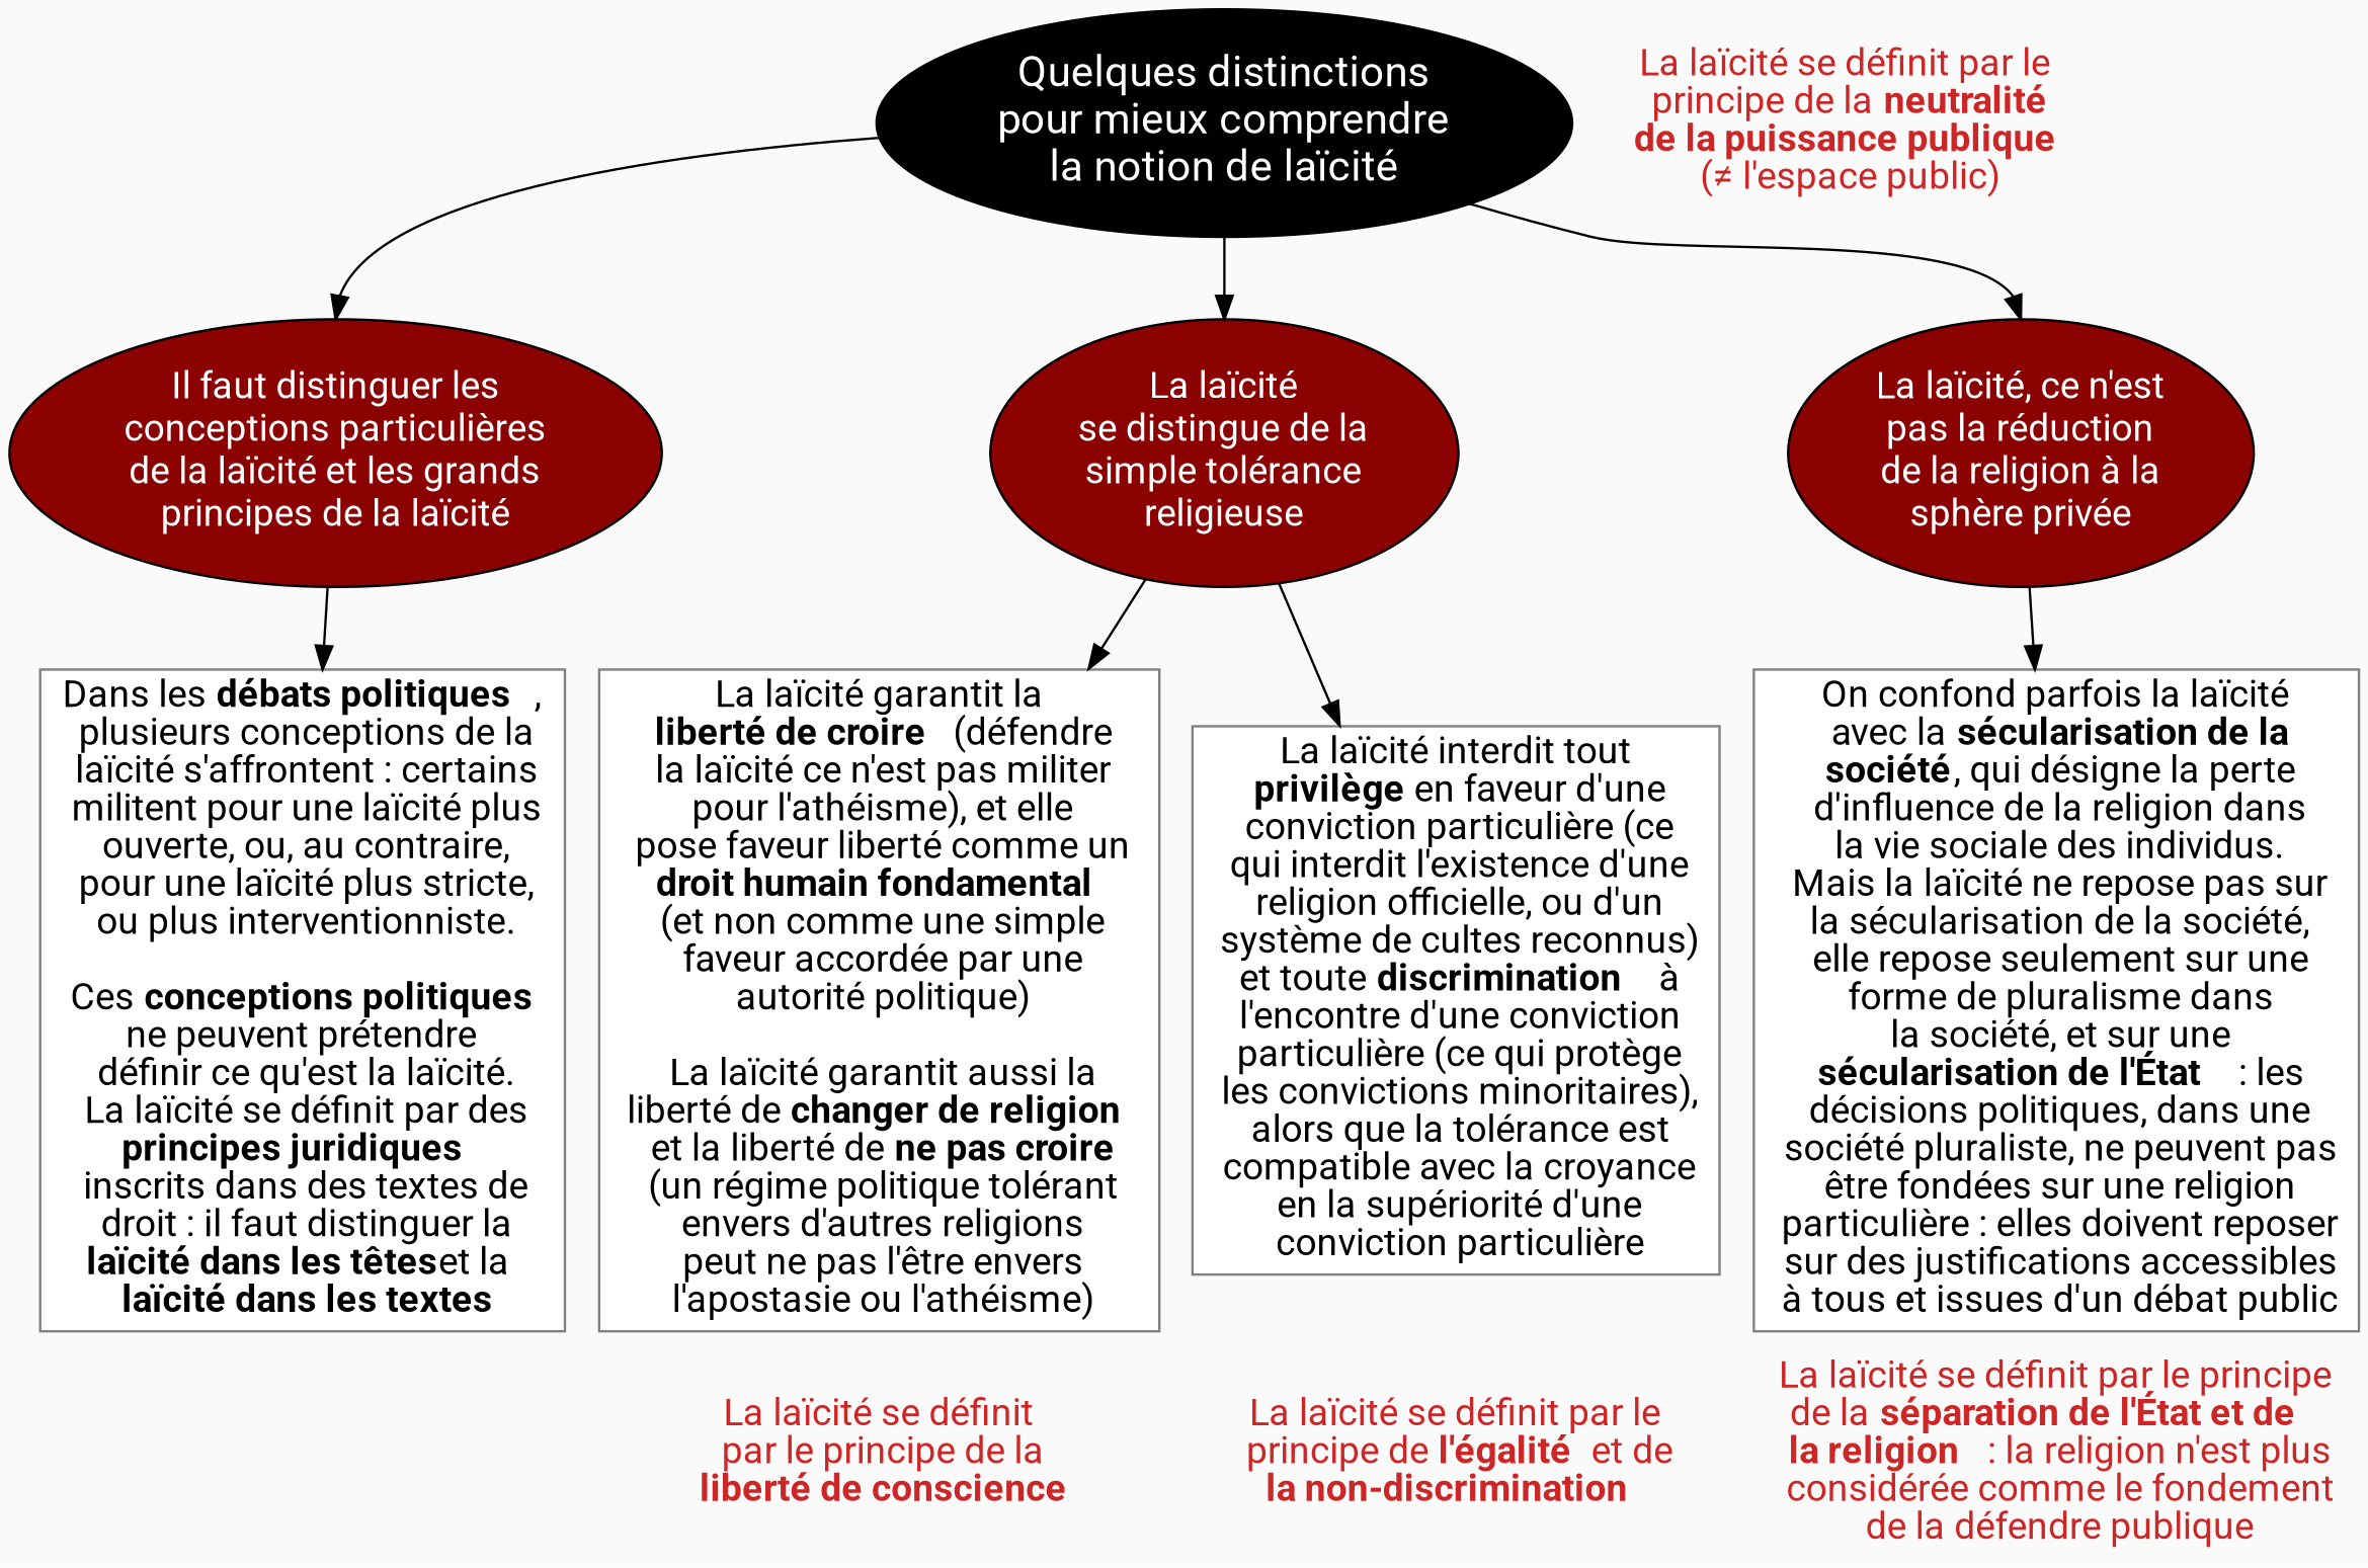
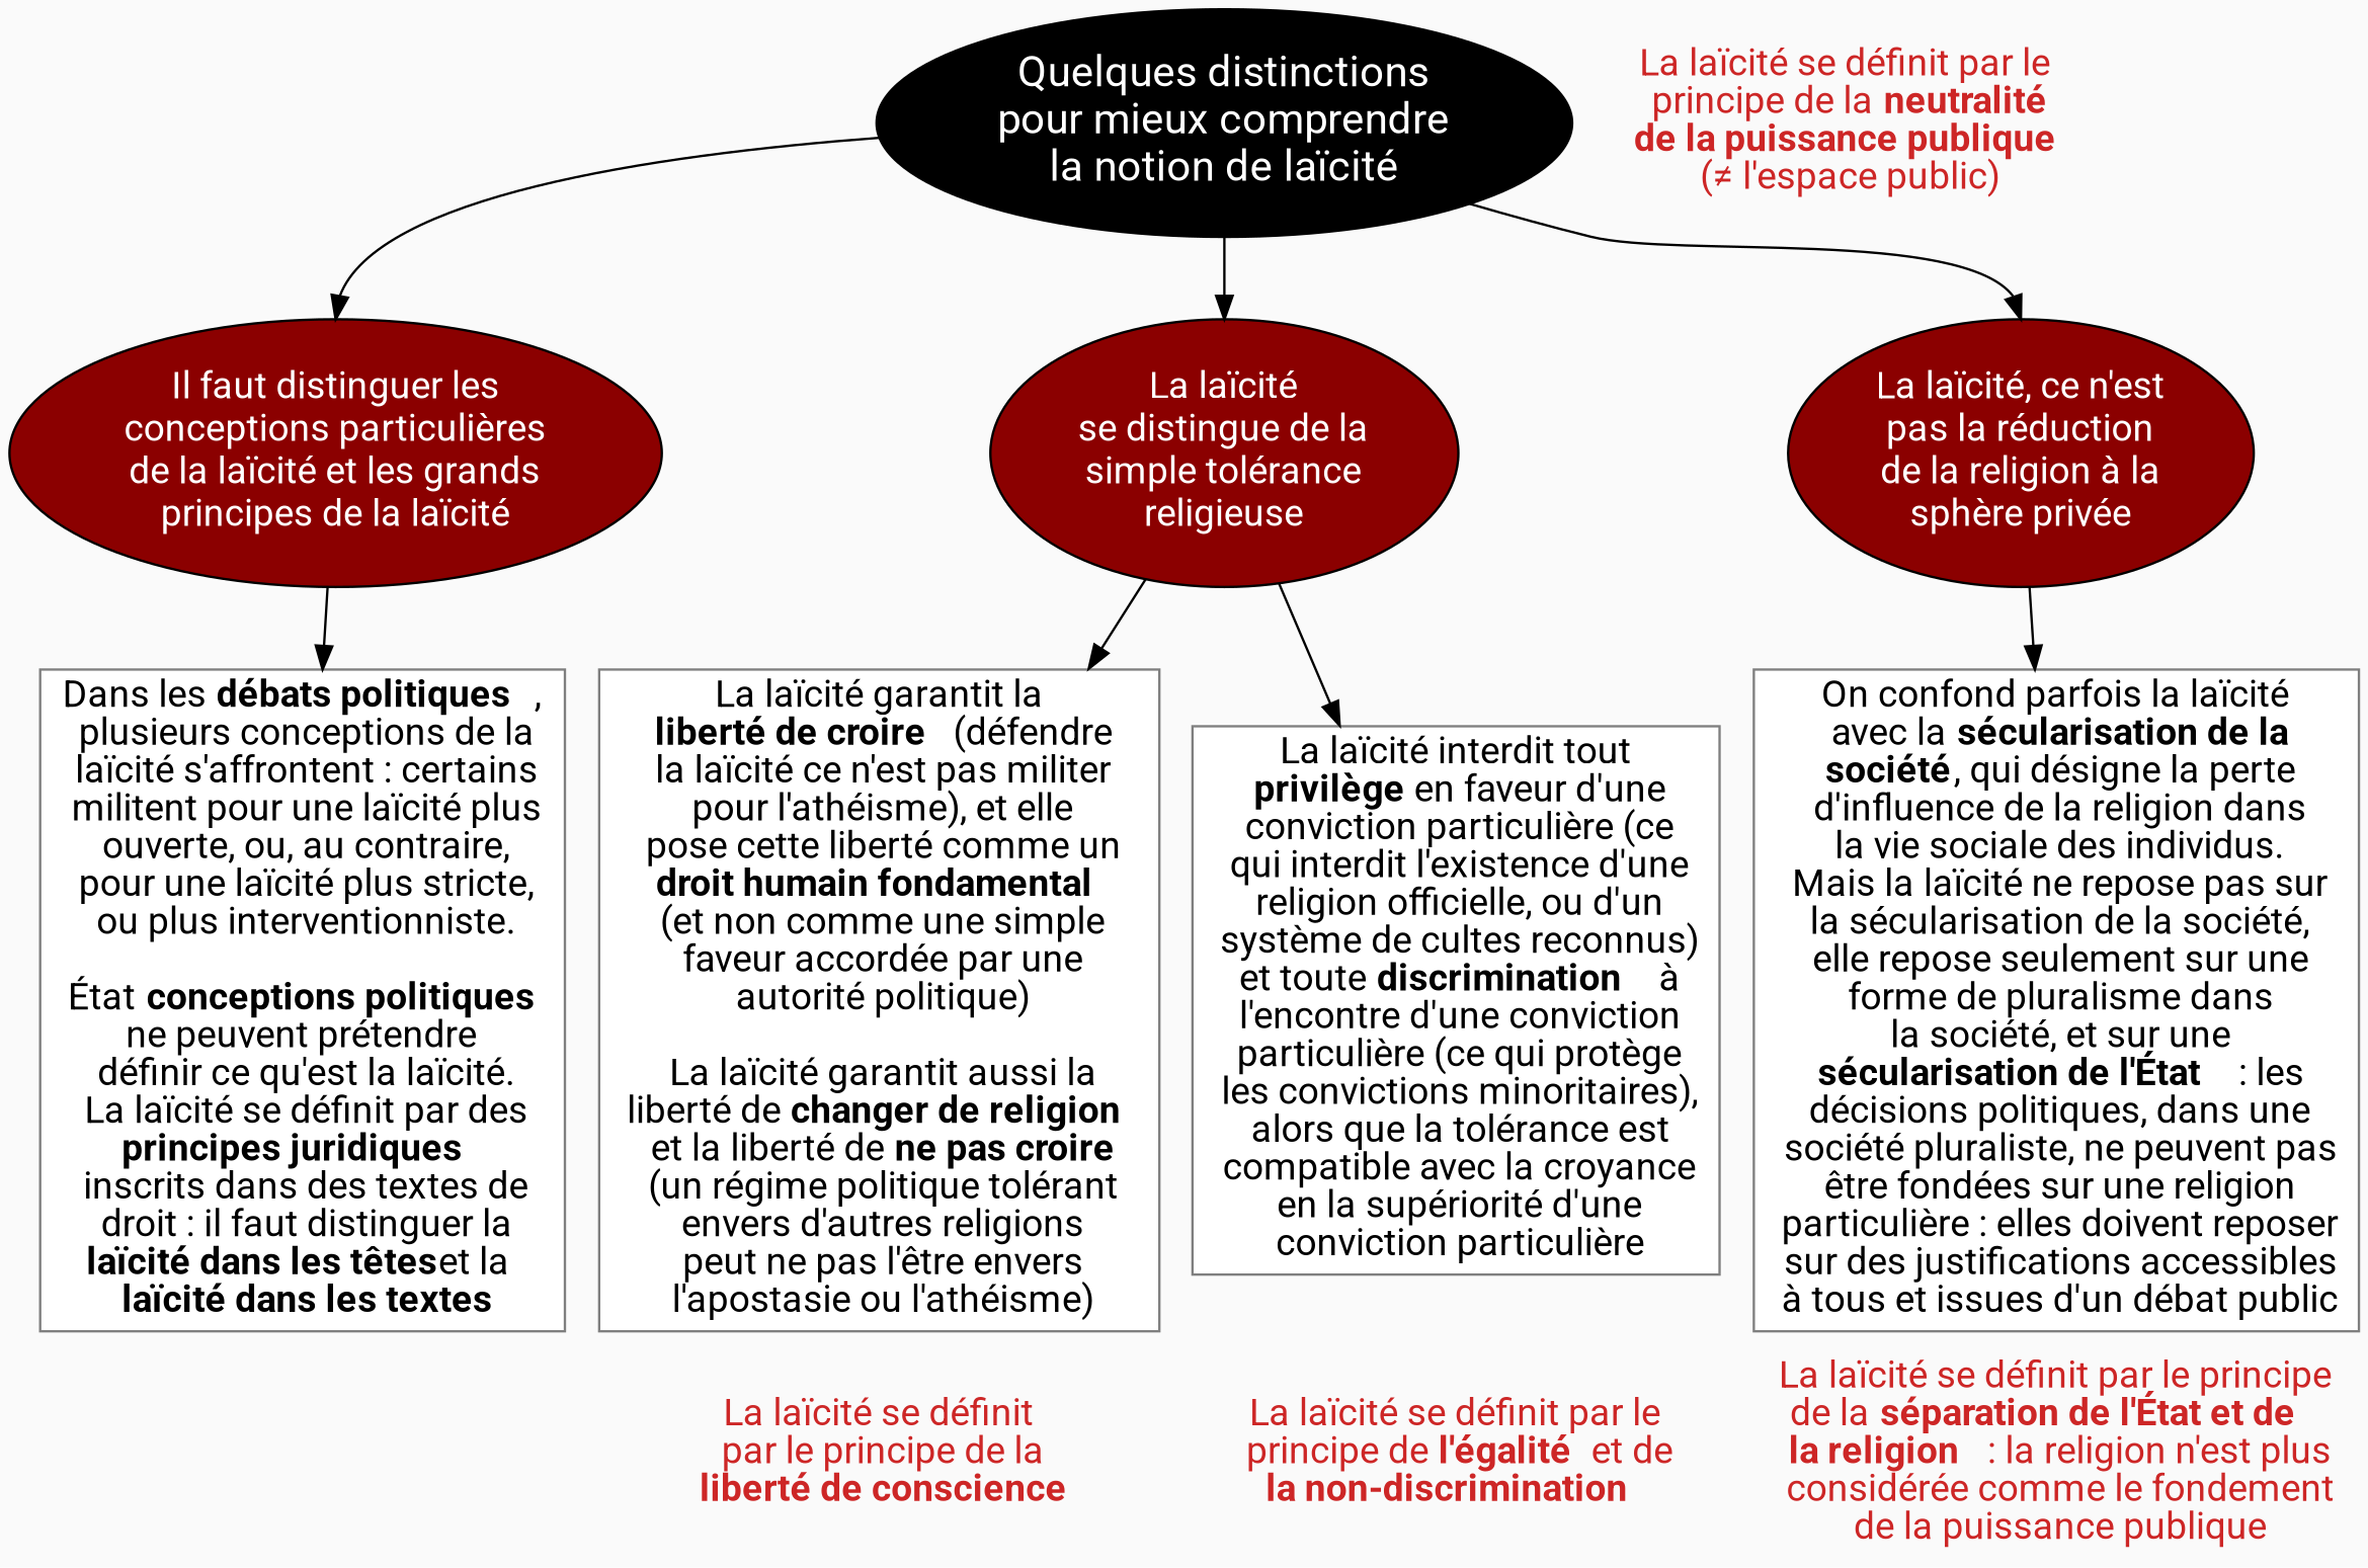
  digraph {
    bgcolor=grey98
    fontname=Roboto
    nodesep=0.2
    ranksep=0.1
    splines=true
    style=filled
    node [fillcolor=white fontcolor=white fontname=Roboto fontsize=16 style=filled color=grey50]
    edge [fontname=Roboto minlen=4]
    n1 [fillcolor=red4 label="Il faut distinguer les\nconceptions particulières\nde la laïcité et les grands\nprincipes de la laïcité" color=""]
    n2 [fillcolor=red4 label="La laïcité\nse distingue de la\nsimple tolérance\nreligieuse" color=""]
    n3 [fillcolor=red4 label="La laïcité, ce n'est\npas la réduction\nde la religion à la\nsphère privée" color=""]
-   n4 [fontcolor=black label=<Dans les <b>débats politiques</b><font point-size="5"> </font>  ,<br/> plusieurs conceptions de la<br/> laïcité s'affrontent : certains<br/> militent pour une laïcité plus<br/> ouverte, ou, au contraire,<br/> pour une laïcité plus stricte,<br/> ou plus interventionniste.<br/> <font point-size="10"><br/></font> Ces <b>conceptions politiques</b> <br/> ne peuvent prétendre <br/> définir ce qu'est la laïcité.<br/> La laïcité se définit par des<br/> <b>principes juridiques</b>   <br/> inscrits dans des textes de<br/> droit : il faut distinguer la<br/> <b>laïcité dans les têtes</b>et la  <br/> <b>laïcité dans les textes</b>> shape=box]
-   n5 [fontcolor=black label=<La laïcité garantit la<br/> <B>liberté de croire</B>   (défendre<br/> la laïcité ce n'est pas militer<br/> pour l'athéisme), et elle<br/> pose faveur liberté comme un<br/> <B>droit humain fondamental</B>  <br/> (et non comme une simple<br/> faveur accordée par une<br/> autorité politique)<br/> <font point-size="10"><br/></font> La laïcité garantit aussi la<br/> liberté de <B>changer de religion</B>  <br/> et la liberté de <B>ne pas croire</B><br/> (un régime politique tolérant<br/> envers d'autres religions<br/> peut ne pas l'être envers<br/> l'apostasie ou l'athéisme)> shape=box]
+   n4 [fontcolor=black label=<Dans les <b>débats politiques</b><font point-size="5"> </font>  ,<br/> plusieurs conceptions de la<br/> laïcité s'affrontent : certains<br/> militent pour une laïcité plus<br/> ouverte, ou, au contraire,<br/> pour une laïcité plus stricte,<br/> ou plus interventionniste.<br/> <font point-size="10"><br/></font> État <b>conceptions politiques</b> <br/> ne peuvent prétendre <br/> définir ce qu'est la laïcité.<br/> La laïcité se définit par des<br/> <b>principes juridiques</b>   <br/> inscrits dans des textes de<br/> droit : il faut distinguer la<br/> <b>laïcité dans les têtes</b>et la  <br/> <b>laïcité dans les textes</b>> shape=box]
+   n5 [fontcolor=black label=<La laïcité garantit la<br/> <B>liberté de croire</B>   (défendre<br/> la laïcité ce n'est pas militer<br/> pour l'athéisme), et elle<br/> pose cette liberté comme un<br/> <B>droit humain fondamental</B>  <br/> (et non comme une simple<br/> faveur accordée par une<br/> autorité politique)<br/> <font point-size="10"><br/></font> La laïcité garantit aussi la<br/> liberté de <B>changer de religion</B>  <br/> et la liberté de <B>ne pas croire</B><br/> (un régime politique tolérant<br/> envers d'autres religions<br/> peut ne pas l'être envers<br/> l'apostasie ou l'athéisme)> shape=box]
    n6 [fontcolor=black label=<La laïcité interdit tout<br/> <b>privilège</b> en faveur d'une<br/> conviction particulière (ce<br/> qui interdit l'existence d'une<br/> religion officielle, ou d'un<br/> système de cultes reconnus)<br/> et toute <b>discrimination </b>   à<br/> l'encontre d'une conviction<br/> particulière (ce qui protège<br/> les convictions minoritaires),<br/> alors que la tolérance est<br/> compatible avec la croyance<br/> en la supériorité d'une<br/> conviction particulière> shape=box]
    n7 [fontcolor=black label=<On confond parfois la laïcité<br/> avec la <b>sécularisation de la<br/> société</b>, qui désigne la perte<br/> d'influence de la religion dans<br/> la vie sociale des individus.<br/> Mais la laïcité ne repose pas sur<br/> la sécularisation de la société,<br/> elle repose seulement sur une<br/> forme de pluralisme dans<br/> la société, et sur une<br/> <b>sécularisation de l'État</b>    : les<br/> décisions politiques, dans une<br/> société pluraliste, ne peuvent pas<br/> être fondées sur une religion<br/> particulière : elles doivent reposer<br/> sur des justifications accessibles<br/> à tous et issues d'un débat public> shape=box]
    n8 [fillcolor=12 fontsize=18 label="Quelques distinctions\npour mieux comprendre\nla notion de laïcité" color=""]
    n9 [fillcolor=grey98 fontcolor=firebrick3 label=<La laïcité se définit<br/> par le principe de la<br/> <b>liberté de conscience</b>> shape=plaintext style="filled,rounded"]
    n10 [fillcolor=grey98 fontcolor=firebrick3 label=<La laïcité se définit par le<br/> principe de <b>l'égalité </b> et de<br/> <b>la non-discrimination   </b>> shape=plaintext style="filled,rounded"]
-   n11 [fillcolor=grey98 fontcolor=firebrick3 label=<La laïcité se définit par le principe<br/> de la <b>séparation de l'État et de    <br/> la religion  </b> : la religion n'est plus<br/> considérée comme le fondement<br/> de la défendre publique> shape=plaintext style="filled,rounded"]
+   n11 [fillcolor=grey98 fontcolor=firebrick3 label=<La laïcité se définit par le principe<br/> de la <b>séparation de l'État et de    <br/> la religion  </b> : la religion n'est plus<br/> considérée comme le fondement<br/> de la puissance publique> shape=plaintext style="filled,rounded"]
    n12 [fillcolor=grey98 fontcolor=firebrick3 label=<La laïcité se définit par le<br/> principe de la <b>neutralité<br/> de la puissance publique </b><br/> (≠ l'espace public)> shape=plaintext style="filled,rounded"]
    subgraph sub_1 {
      rank=same
      n1
      n2
      n3
    }
    n1 -> n2 [minlen=10 style=invis]
    n1 -> n4
    n2 -> n3 [minlen=10 style=invis]
    n2 -> n5
    n2 -> n6
    n3 -> n7
    n5 -> n9 [minlen=1 style=invis]
    n6 -> n10 [minlen=1 style=invis]
    n7 -> n11 [minlen=1 style=invis]
    n8 -> n1 [headport=n]
    n8 -> n2 [headport=n]
    n8 -> n3 [headport=n]
  }
